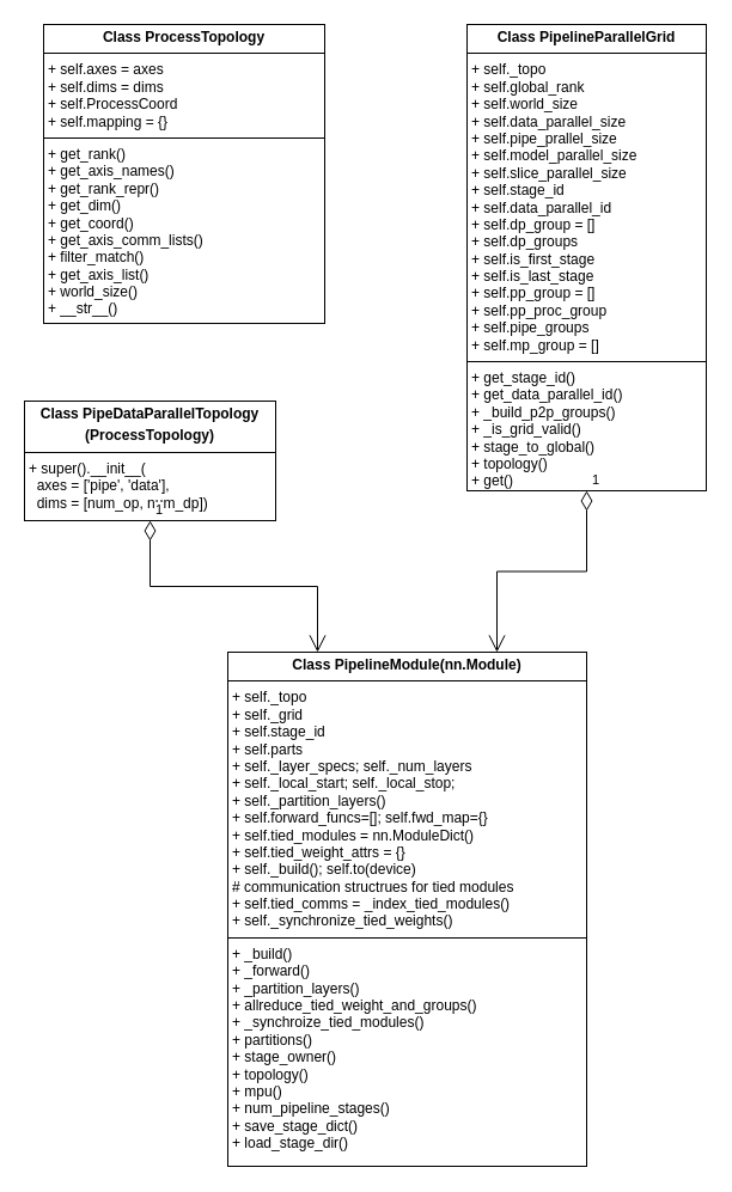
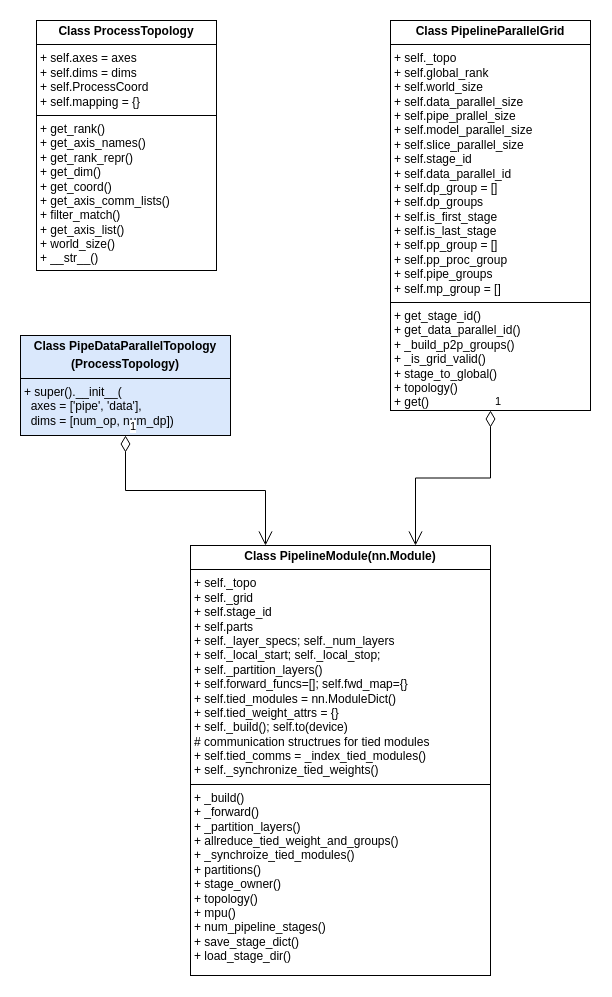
  <mxCell id="0" />
  <mxCell id="1" parent="0" />
- <mxCell id="2" value="&lt;p style=&quot;margin:0px;margin-top:4px;text-align:center;&quot;&gt;&lt;b&gt;Class ProcessTopology&lt;/b&gt;&lt;/p&gt;&lt;hr size=&quot;1&quot; style=&quot;border-style:solid;&quot;&gt;&lt;p style=&quot;margin:0px;margin-left:4px;&quot;&gt;+ self.axes = axes&lt;/p&gt;&lt;p style=&quot;margin:0px;margin-left:4px;&quot;&gt;+ self.dims = dims&lt;/p&gt;&lt;p style=&quot;margin:0px;margin-left:4px;&quot;&gt;+ self.ProcessCoord&lt;/p&gt;&lt;p style=&quot;margin:0px;margin-left:4px;&quot;&gt;+ self.mapping = {}&lt;/p&gt;&lt;hr size=&quot;1&quot; style=&quot;border-style:solid;&quot;&gt;&lt;p style=&quot;margin:0px;margin-left:4px;&quot;&gt;+ get_rank()&lt;/p&gt;&lt;p style=&quot;margin:0px;margin-left:4px;&quot;&gt;+ get_axis_names()&lt;/p&gt;&lt;p style=&quot;margin:0px;margin-left:4px;&quot;&gt;+ get_rank_repr()&lt;/p&gt;&lt;p style=&quot;margin:0px;margin-left:4px;&quot;&gt;+ get_dim()&lt;/p&gt;&lt;p style=&quot;margin:0px;margin-left:4px;&quot;&gt;+ get_coord()&lt;/p&gt;&lt;p style=&quot;margin:0px;margin-left:4px;&quot;&gt;+ get_axis_comm_lists()&lt;/p&gt;&lt;p style=&quot;margin:0px;margin-left:4px;&quot;&gt;+ filter_match()&lt;/p&gt;&lt;p style=&quot;margin:0px;margin-left:4px;&quot;&gt;+ get_axis_list()&lt;/p&gt;&lt;p style=&quot;margin:0px;margin-left:4px;&quot;&gt;+ world_size()&lt;/p&gt;&lt;p style=&quot;margin:0px;margin-left:4px;&quot;&gt;+ __str__()&lt;/p&gt;" style="verticalAlign=top;align=left;overflow=fill;html=1;whiteSpace=wrap;" vertex="1" parent="1"><mxGeometry x="36" y="20" width="235" height="250" as="geometry" /></mxCell>
+ <mxCell id="2" value="&lt;p style=&quot;margin:0px;margin-top:4px;text-align:center;&quot;&gt;&lt;b&gt;Class ProcessTopology&lt;/b&gt;&lt;/p&gt;&lt;hr size=&quot;1&quot; style=&quot;border-style:solid;&quot;&gt;&lt;p style=&quot;margin:0px;margin-left:4px;&quot;&gt;+ self.axes = axes&lt;/p&gt;&lt;p style=&quot;margin:0px;margin-left:4px;&quot;&gt;+ self.dims = dims&lt;/p&gt;&lt;p style=&quot;margin:0px;margin-left:4px;&quot;&gt;+ self.ProcessCoord&lt;/p&gt;&lt;p style=&quot;margin:0px;margin-left:4px;&quot;&gt;+ self.mapping = {}&lt;/p&gt;&lt;hr size=&quot;1&quot; style=&quot;border-style:solid;&quot;&gt;&lt;p style=&quot;margin:0px;margin-left:4px;&quot;&gt;+ get_rank()&lt;/p&gt;&lt;p style=&quot;margin:0px;margin-left:4px;&quot;&gt;+ get_axis_names()&lt;/p&gt;&lt;p style=&quot;margin:0px;margin-left:4px;&quot;&gt;+ get_rank_repr()&lt;/p&gt;&lt;p style=&quot;margin:0px;margin-left:4px;&quot;&gt;+ get_dim()&lt;/p&gt;&lt;p style=&quot;margin:0px;margin-left:4px;&quot;&gt;+ get_coord()&lt;/p&gt;&lt;p style=&quot;margin:0px;margin-left:4px;&quot;&gt;+ get_axis_comm_lists()&lt;/p&gt;&lt;p style=&quot;margin:0px;margin-left:4px;&quot;&gt;+ filter_match()&lt;/p&gt;&lt;p style=&quot;margin:0px;margin-left:4px;&quot;&gt;+ get_axis_list()&lt;/p&gt;&lt;p style=&quot;margin:0px;margin-left:4px;&quot;&gt;+ world_size()&lt;/p&gt;&lt;p style=&quot;margin:0px;margin-left:4px;&quot;&gt;+ __str__()&lt;/p&gt;" style="verticalAlign=top;align=left;overflow=fill;html=1;whiteSpace=wrap;" vertex="1" parent="1"><mxGeometry x="36" y="20" width="180" height="250" as="geometry" /></mxCell>
  <mxCell id="3" value="&lt;p style=&quot;margin:0px;margin-top:4px;text-align:center;&quot;&gt;&lt;b&gt;Class PipelineParallelGrid&lt;/b&gt;&lt;/p&gt;&lt;hr size=&quot;1&quot; style=&quot;border-style:solid;&quot;&gt;&lt;p style=&quot;margin:0px;margin-left:4px;&quot;&gt;+ self._topo&lt;/p&gt;&lt;p style=&quot;margin:0px;margin-left:4px;&quot;&gt;+ self.global_rank&lt;/p&gt;&lt;p style=&quot;margin:0px;margin-left:4px;&quot;&gt;+ self.world_size&lt;/p&gt;&lt;p style=&quot;margin:0px;margin-left:4px;&quot;&gt;+ self.data_parallel_size&lt;/p&gt;&lt;p style=&quot;margin:0px;margin-left:4px;&quot;&gt;+ self.pipe_prallel_size&lt;/p&gt;&lt;p style=&quot;margin:0px;margin-left:4px;&quot;&gt;+ self.model_parallel_size&lt;/p&gt;&lt;p style=&quot;margin:0px;margin-left:4px;&quot;&gt;+ self.slice_parallel_size&lt;/p&gt;&lt;p style=&quot;margin:0px;margin-left:4px;&quot;&gt;+ self.stage_id&lt;/p&gt;&lt;p style=&quot;margin:0px;margin-left:4px;&quot;&gt;+ self.data_parallel_id&lt;/p&gt;&lt;p style=&quot;margin:0px;margin-left:4px;&quot;&gt;+ self.dp_group = []&lt;/p&gt;&lt;p style=&quot;margin:0px;margin-left:4px;&quot;&gt;+ self.dp_groups&lt;/p&gt;&lt;p style=&quot;margin:0px;margin-left:4px;&quot;&gt;+ self.is_first_stage&lt;/p&gt;&lt;p style=&quot;margin:0px;margin-left:4px;&quot;&gt;+ self.is_last_stage&lt;/p&gt;&lt;p style=&quot;margin:0px;margin-left:4px;&quot;&gt;+ self.pp_group = []&lt;/p&gt;&lt;p style=&quot;margin:0px;margin-left:4px;&quot;&gt;+ self.pp_proc_group&lt;/p&gt;&lt;p style=&quot;margin:0px;margin-left:4px;&quot;&gt;+ self.pipe_groups&lt;/p&gt;&lt;p style=&quot;margin:0px;margin-left:4px;&quot;&gt;+ self.mp_group = []&lt;/p&gt;&lt;hr size=&quot;1&quot; style=&quot;border-style:solid;&quot;&gt;&lt;p style=&quot;margin:0px;margin-left:4px;&quot;&gt;+ get_stage_id()&lt;/p&gt;&lt;p style=&quot;margin:0px;margin-left:4px;&quot;&gt;+ get_data_parallel_id()&lt;/p&gt;&lt;p style=&quot;margin:0px;margin-left:4px;&quot;&gt;+ _build_p2p_groups()&lt;/p&gt;&lt;p style=&quot;margin:0px;margin-left:4px;&quot;&gt;+ _is_grid_valid()&lt;/p&gt;&lt;p style=&quot;margin:0px;margin-left:4px;&quot;&gt;+ stage_to_global()&lt;/p&gt;&lt;p style=&quot;margin:0px;margin-left:4px;&quot;&gt;+ topology()&lt;/p&gt;&lt;p style=&quot;margin:0px;margin-left:4px;&quot;&gt;+ get()&lt;/p&gt;" style="verticalAlign=top;align=left;overflow=fill;html=1;whiteSpace=wrap;" vertex="1" parent="1"><mxGeometry x="390" y="20" width="200" height="390" as="geometry" /></mxCell>
  <mxCell id="4" value="&lt;p style=&quot;margin:0px;margin-top:4px;text-align:center;&quot;&gt;&lt;b&gt;Class PipelineModule(nn.Module)&lt;/b&gt;&lt;/p&gt;&lt;hr size=&quot;1&quot; style=&quot;border-style:solid;&quot;&gt;&lt;p style=&quot;margin:0px;margin-left:4px;&quot;&gt;+ self._topo&lt;/p&gt;&lt;p style=&quot;margin:0px;margin-left:4px;&quot;&gt;+ self._grid&lt;/p&gt;&lt;p style=&quot;margin:0px;margin-left:4px;&quot;&gt;+ self.stage_id&lt;/p&gt;&lt;p style=&quot;margin:0px;margin-left:4px;&quot;&gt;+ self.parts&lt;/p&gt;&lt;p style=&quot;margin:0px;margin-left:4px;&quot;&gt;+ self._layer_specs; self._num_layers&lt;/p&gt;&lt;p style=&quot;margin:0px;margin-left:4px;&quot;&gt;+ self._local_start; self._local_stop;&lt;/p&gt;&lt;p style=&quot;margin:0px;margin-left:4px;&quot;&gt;+ self._partition_layers()&lt;/p&gt;&lt;p style=&quot;margin:0px;margin-left:4px;&quot;&gt;+ self.forward_funcs=[]; self.fwd_map={}&lt;/p&gt;&lt;p style=&quot;margin:0px;margin-left:4px;&quot;&gt;+ self.tied_modules = nn.ModuleDict()&lt;/p&gt;&lt;p style=&quot;margin:0px;margin-left:4px;&quot;&gt;+ self.tied_weight_attrs = {}&lt;/p&gt;&lt;p style=&quot;margin:0px;margin-left:4px;&quot;&gt;+ self._build(); self.to(device)&lt;/p&gt;&lt;p style=&quot;margin:0px;margin-left:4px;&quot;&gt;# communication structrues for tied modules&lt;/p&gt;&lt;p style=&quot;margin:0px;margin-left:4px;&quot;&gt;+ self.tied_comms = _index_tied_modules()&lt;/p&gt;&lt;p style=&quot;margin:0px;margin-left:4px;&quot;&gt;+ self._synchronize_tied_weights()&lt;/p&gt;&lt;hr size=&quot;1&quot; style=&quot;border-style:solid;&quot;&gt;&lt;p style=&quot;margin:0px;margin-left:4px;&quot;&gt;+ _build()&lt;/p&gt;&lt;p style=&quot;margin:0px;margin-left:4px;&quot;&gt;+ _forward()&lt;/p&gt;&lt;p style=&quot;margin:0px;margin-left:4px;&quot;&gt;+ _partition_layers()&lt;/p&gt;&lt;p style=&quot;margin:0px;margin-left:4px;&quot;&gt;+ allreduce_tied_weight_and_groups()&lt;/p&gt;&lt;p style=&quot;margin:0px;margin-left:4px;&quot;&gt;+ _synchroize_tied_modules()&lt;/p&gt;&lt;p style=&quot;margin:0px;margin-left:4px;&quot;&gt;+ partitions()&lt;/p&gt;&lt;p style=&quot;margin:0px;margin-left:4px;&quot;&gt;+ stage_owner()&lt;/p&gt;&lt;p style=&quot;margin:0px;margin-left:4px;&quot;&gt;+ topology()&lt;/p&gt;&lt;p style=&quot;margin:0px;margin-left:4px;&quot;&gt;+ mpu()&lt;/p&gt;&lt;p style=&quot;margin:0px;margin-left:4px;&quot;&gt;+ num_pipeline_stages()&lt;/p&gt;&lt;p style=&quot;margin:0px;margin-left:4px;&quot;&gt;+ save_stage_dict()&lt;/p&gt;&lt;p style=&quot;margin:0px;margin-left:4px;&quot;&gt;+ load_stage_dir()&lt;/p&gt;" style="verticalAlign=top;align=left;overflow=fill;html=1;whiteSpace=wrap;" vertex="1" parent="1"><mxGeometry x="190" y="545" width="300" height="430" as="geometry" /></mxCell>
  <mxCell id="5" value="1" style="endArrow=open;html=1;endSize=12;startArrow=diamondThin;startSize=14;startFill=0;edgeStyle=orthogonalEdgeStyle;align=left;verticalAlign=bottom;rounded=0;exitX=0.5;exitY=1;exitDx=0;exitDy=0;entryX=0.75;entryY=0;entryDx=0;entryDy=0;" edge="1" parent="1" source="3" target="4"><mxGeometry x="-1" y="3" relative="1" as="geometry"><mxPoint x="600" y="545" as="sourcePoint" /><mxPoint x="760" y="545" as="targetPoint" /></mxGeometry></mxCell>
- <mxCell id="6" value="&lt;p style=&quot;margin:0px;margin-top:4px;text-align:center;&quot;&gt;&lt;b&gt;Class PipeDataParallelTopology&lt;/b&gt;&lt;/p&gt;&lt;p style=&quot;margin:0px;margin-top:4px;text-align:center;&quot;&gt;&lt;b&gt;(&lt;/b&gt;&lt;b style=&quot;background-color: initial;&quot;&gt;ProcessTopology)&lt;/b&gt;&lt;/p&gt;&lt;hr size=&quot;1&quot; style=&quot;border-style:solid;&quot;&gt;&lt;p style=&quot;margin:0px;margin-left:4px;&quot;&gt;+ super().__init__(&lt;/p&gt;&lt;p style=&quot;margin:0px;margin-left:4px;&quot;&gt;&amp;nbsp; axes = ['pipe', 'data'],&amp;nbsp;&lt;/p&gt;&lt;p style=&quot;margin:0px;margin-left:4px;&quot;&gt;&amp;nbsp; dims = [num_op, num_dp])&lt;/p&gt;" style="verticalAlign=top;align=left;overflow=fill;html=1;whiteSpace=wrap;" vertex="1" parent="1"><mxGeometry x="20" y="335" width="210" height="100" as="geometry" /></mxCell>
+ <mxCell id="6" value="&lt;p style=&quot;margin:0px;margin-top:4px;text-align:center;&quot;&gt;&lt;b&gt;Class PipeDataParallelTopology&lt;/b&gt;&lt;/p&gt;&lt;p style=&quot;margin:0px;margin-top:4px;text-align:center;&quot;&gt;&lt;b&gt;(&lt;/b&gt;&lt;b style=&quot;background-color: initial;&quot;&gt;ProcessTopology)&lt;/b&gt;&lt;/p&gt;&lt;hr size=&quot;1&quot; style=&quot;border-style:solid;&quot;&gt;&lt;p style=&quot;margin:0px;margin-left:4px;&quot;&gt;+ super().__init__(&lt;/p&gt;&lt;p style=&quot;margin:0px;margin-left:4px;&quot;&gt;&amp;nbsp; axes = ['pipe', 'data'],&amp;nbsp;&lt;/p&gt;&lt;p style=&quot;margin:0px;margin-left:4px;&quot;&gt;&amp;nbsp; dims = [num_op, num_dp])&lt;/p&gt;" style="verticalAlign=top;align=left;overflow=fill;html=1;whiteSpace=wrap;fillColor=#dae8fc;" vertex="1" parent="1"><mxGeometry x="20" y="335" width="210" height="100" as="geometry" /></mxCell>
  <mxCell id="7" value="1" style="endArrow=open;html=1;endSize=12;startArrow=diamondThin;startSize=14;startFill=0;edgeStyle=orthogonalEdgeStyle;align=left;verticalAlign=bottom;rounded=0;exitX=0.5;exitY=1;exitDx=0;exitDy=0;entryX=0.25;entryY=0;entryDx=0;entryDy=0;" edge="1" parent="1" source="6" target="4"><mxGeometry x="-1" y="3" relative="1" as="geometry"><mxPoint x="200" y="490" as="sourcePoint" /><mxPoint x="360" y="490" as="targetPoint" /></mxGeometry></mxCell>
